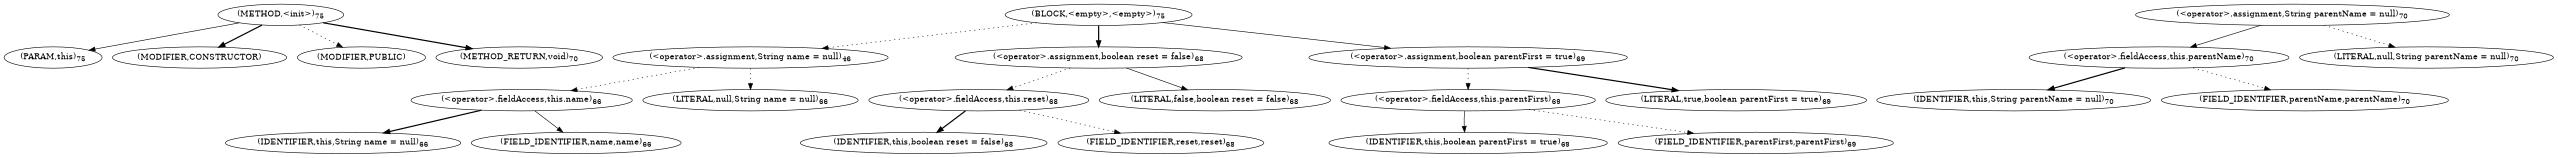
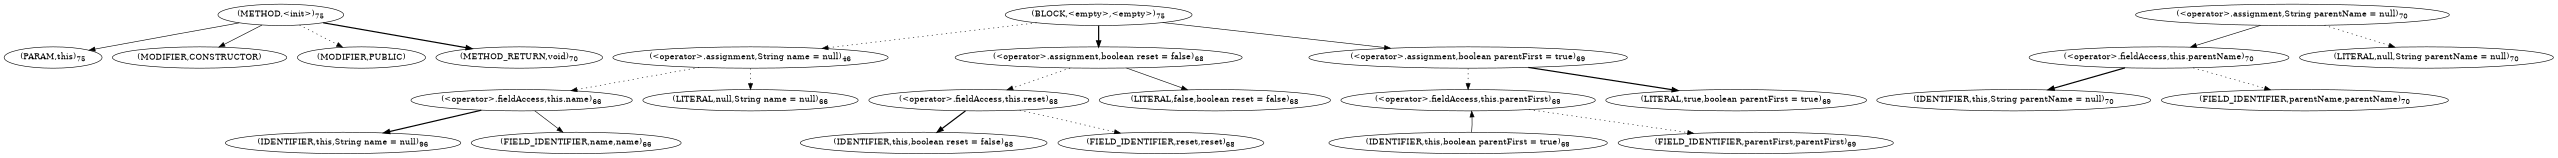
  digraph {
    edge [style=dotted]
    n1 [label=<(METHOD,&lt;init&gt;)<SUB>75</SUB>>]
    n2 [label=<(PARAM,this)<SUB>75</SUB>>]
    n3 [label=<(MODIFIER,CONSTRUCTOR)>]
    n4 [label=<(MODIFIER,PUBLIC)>]
    n5 [label=<(METHOD_RETURN,void)<SUB>70</SUB>>]
    n6 [label=<(BLOCK,&lt;empty&gt;,&lt;empty&gt;)<SUB>75</SUB>>]
    n7 [label=<(&lt;operator&gt;.assignment,String name = null)<SUB>46</SUB>>]
    n8 [label=<(&lt;operator&gt;.assignment,boolean reset = false)<SUB>68</SUB>>]
    n9 [label=<(&lt;operator&gt;.assignment,boolean parentFirst = true)<SUB>69</SUB>>]
    n10 [label=<(&lt;operator&gt;.fieldAccess,this.name)<SUB>66</SUB>>]
    n11 [label=<(LITERAL,null,String name = null)<SUB>66</SUB>>]
    n12 [label=<(&lt;operator&gt;.fieldAccess,this.reset)<SUB>68</SUB>>]
    n13 [label=<(LITERAL,false,boolean reset = false)<SUB>68</SUB>>]
    n14 [label=<(&lt;operator&gt;.fieldAccess,this.parentFirst)<SUB>69</SUB>>]
    n15 [label=<(LITERAL,true,boolean parentFirst = true)<SUB>69</SUB>>]
    n16 [label=<(&lt;operator&gt;.assignment,String parentName = null)<SUB>70</SUB>>]
    n17 [label=<(&lt;operator&gt;.fieldAccess,this.parentName)<SUB>70</SUB>>]
    n18 [label=<(LITERAL,null,String parentName = null)<SUB>70</SUB>>]
-   n19 [label=<(IDENTIFIER,this,String name = null)<SUB>66</SUB>>]
+   n19 [label=<(IDENTIFIER,this,String name = null)<SUB>96</SUB>>]
    n20 [label=<(FIELD_IDENTIFIER,name,name)<SUB>66</SUB>>]
    n21 [label=<(IDENTIFIER,this,boolean reset = false)<SUB>68</SUB>>]
    n22 [label=<(FIELD_IDENTIFIER,reset,reset)<SUB>68</SUB>>]
    n23 [label=<(IDENTIFIER,this,boolean parentFirst = true)<SUB>69</SUB>>]
    n24 [label=<(FIELD_IDENTIFIER,parentFirst,parentFirst)<SUB>69</SUB>>]
    n25 [label=<(IDENTIFIER,this,String parentName = null)<SUB>70</SUB>>]
    n26 [label=<(FIELD_IDENTIFIER,parentName,parentName)<SUB>70</SUB>>]
    n1 -> n2 [style=solid]
-   n1 -> n3 [style=bold]
+   n1 -> n3 [style=solid]
    n1 -> n4
    n1 -> n5 [style=bold]
    n6 -> n7
    n6 -> n8 [style=bold]
    n6 -> n9 [style=solid]
    n7 -> n10
    n7 -> n11
    n8 -> n12
    n8 -> n13 [style=solid]
    n9 -> n14
    n9 -> n15 [style=bold]
    n10 -> n19 [style=bold]
    n10 -> n20 [style=solid]
    n12 -> n21 [style=bold]
    n12 -> n22
-   n14 -> n23 [style=solid]
+   n23 -> n14 [style=solid]
    n14 -> n24
    n16 -> n17 [style=solid]
    n16 -> n18
    n17 -> n25 [style=bold]
    n17 -> n26
  }
